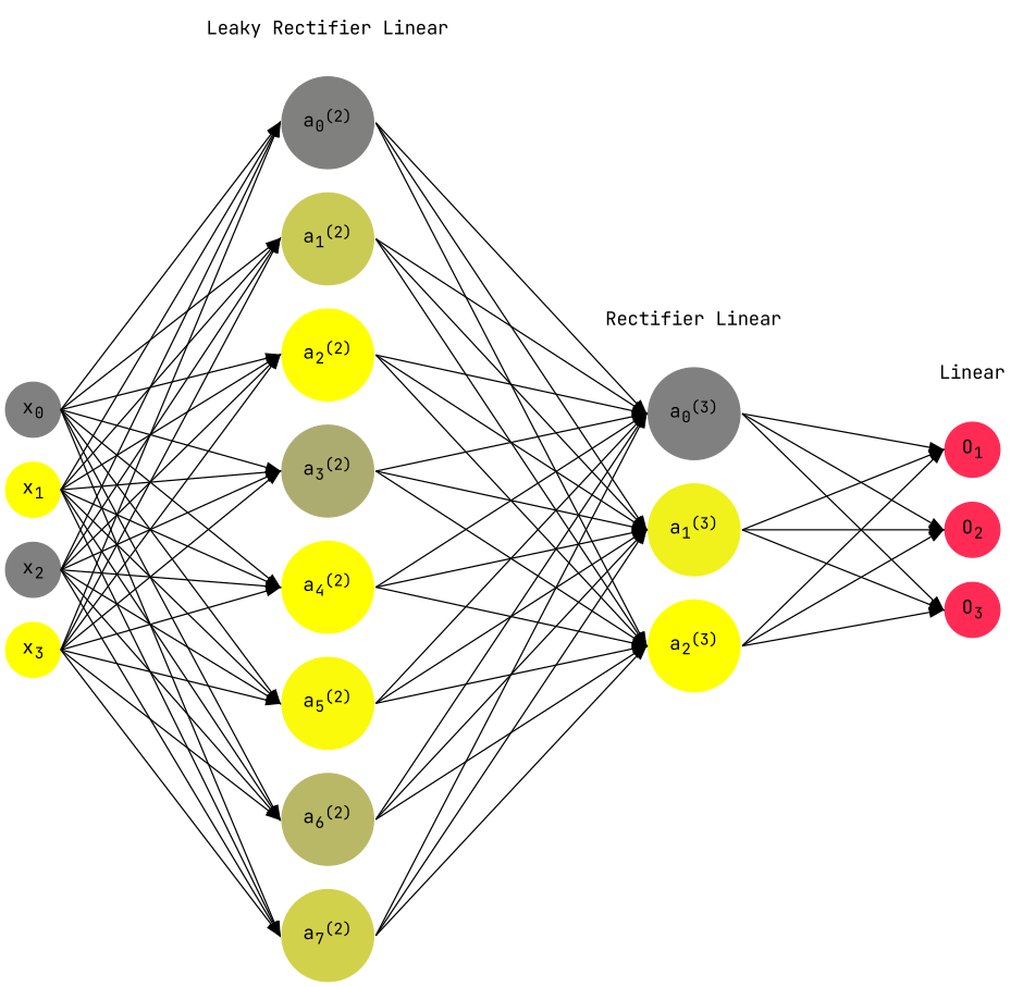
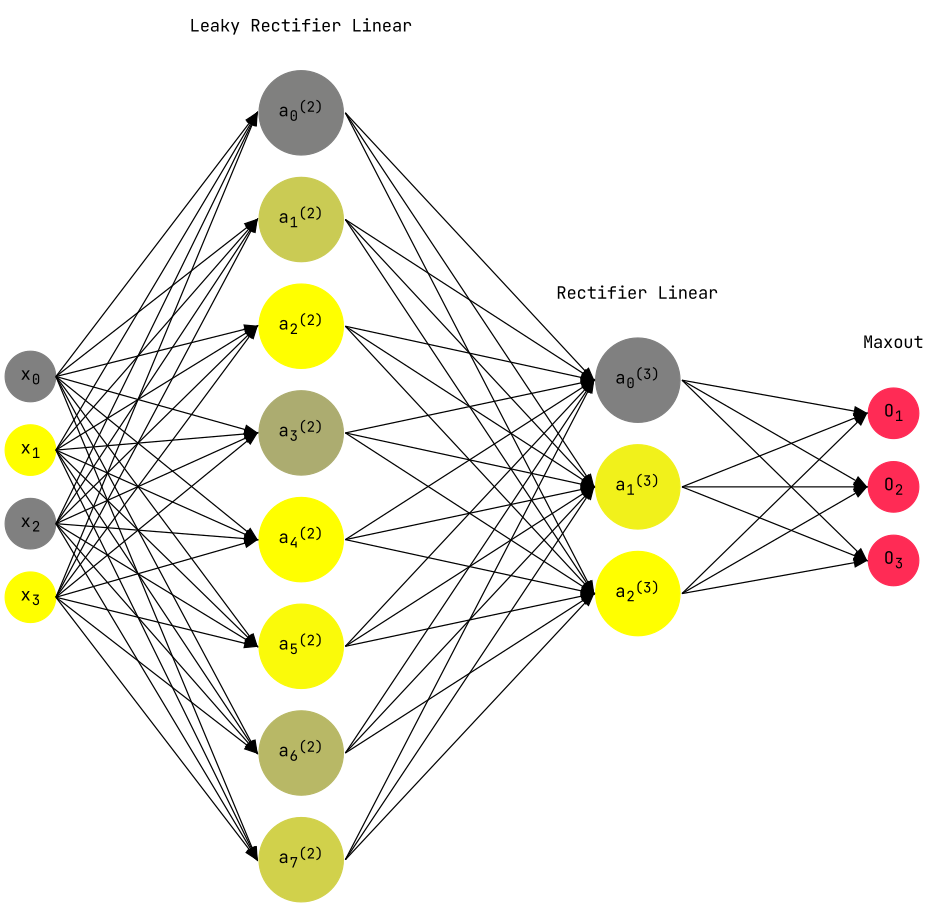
  digraph {
    rankdir=LR
    ranksep=1.4
    splines=false
    fontname="JetBrains Mono"
    node [shape=circle style=filled fontname="JetBrains Mono"]
    edge [headport=w style=solid tailport=e fontname="JetBrains Mono"]
    n1 [color="0.1667, 0.0, 0.5" fillcolor="0.1667, 0.0, 0.5" label=<x<sub>0</sub>>]
    n2 [color="0.1667, 1.0, 1.0" fillcolor="0.1667, 1.0, 1.0" label=<x<sub>1</sub>>]
    n3 [color="0.1667, 0.0, 0.5" fillcolor="0.1667, 0.0, 0.5" label=<x<sub>2</sub>>]
    n4 [color="0.1667, 1.0, 1.0" fillcolor="0.1667, 1.0, 1.0" label=<x<sub>3</sub>>]
    n5 [color="0.1667, 0.001111, 0.500556" fillcolor="0.1667, 0.001111, 0.500556" label=<a<sub>0</sub><sup>(2)</sup>>]
    n6 [color="0.1667, 0.586009, 0.793004" fillcolor="0.1667, 0.586009, 0.793004" label=<a<sub>1</sub><sup>(2)</sup>>]
    n7 [color="0.1667, 1.224404, 1.112202" fillcolor="0.1667, 1.224404, 1.112202" label=<a<sub>2</sub><sup>(2)</sup>>]
    n8 [color="0.1667, 0.344493, 0.672247" fillcolor="0.1667, 0.344493, 0.672247" label=<a<sub>3</sub><sup>(2)</sup>>]
    n9 [color="0.1667, 1.951420, 1.475710" fillcolor="0.1667, 1.951420, 1.475710" label=<a<sub>4</sub><sup>(2)</sup>>]
    n10 [color="0.1667, 0.958301, 0.979150" fillcolor="0.1667, 0.958301, 0.979150" label=<a<sub>5</sub><sup>(2)</sup>>]
    n11 [color="0.1667, 0.441985, 0.720992" fillcolor="0.1667, 0.441985, 0.720992" label=<a<sub>6</sub><sup>(2)</sup>>]
    n12 [color="0.1667, 0.640473, 0.820237" fillcolor="0.1667, 0.640473, 0.820237" label=<a<sub>7</sub><sup>(2)</sup>>]
    n13 [color="0.1667, 0.000000, 0.500000" fillcolor="0.1667, 0.000000, 0.500000" label=<a<sub>0</sub><sup>(3)</sup>>]
    n14 [color="0.1667, 0.886887, 0.943444" fillcolor="0.1667, 0.886887, 0.943444" label=<a<sub>1</sub><sup>(3)</sup>>]
    n15 [color="0.1667, 3.051875, 2.025937" fillcolor="0.1667, 3.051875, 2.025937" label=<a<sub>2</sub><sup>(3)</sup>>]
    n16 [color="0.9667, 0.83, 1.0" fillcolor="0.9667, 0.83, 1.0" label=<O<sub>1</sub>>]
    n17 [color="0.9667, 0.83, 1.0" fillcolor="0.9667, 0.83, 1.0" label=<O<sub>2</sub>>]
    n18 [color="0.9667, 0.83, 1.0" fillcolor="0.9667, 0.83, 1.0" label=<O<sub>3</sub>>]
    n19 [label="Leaky Rectifier Linear" shape=plaintext style=""]
    n20 [label="Rectifier Linear" shape=plaintext style=""]
-   n21 [label=Linear shape=plaintext style=""]
+   n21 [label=Maxout shape=plaintext style=""]
    subgraph sub_1 {
      n1
    }
    subgraph sub_2 {
      n2
    }
    subgraph sub_3 {
      n3
    }
    subgraph sub_4 {
      n4
    }
    subgraph sub_5 {
      n5
    }
    subgraph sub_6 {
      n6
    }
    subgraph sub_7 {
      n7
    }
    subgraph sub_8 {
      n8
    }
    subgraph sub_9 {
      n9
    }
    subgraph sub_10 {
      n10
    }
    subgraph sub_11 {
      n11
    }
    subgraph sub_12 {
      n12
    }
    subgraph sub_13 {
      n13
    }
    subgraph sub_14 {
      n14
    }
    subgraph sub_15 {
      n15
    }
    subgraph sub_16 {
      n16
    }
    subgraph sub_17 {
      n17
    }
    subgraph sub_18 {
      n18
    }
    subgraph sub_19 {
      rank=same
      n1
      n2
      n3
      n4
    }
    subgraph sub_20 {
      rank=same
      n5
      n6
      n7
      n8
      n9
      n10
      n11
      n12
    }
    subgraph sub_21 {
      rank=same
      n13
      n14
      n15
    }
    subgraph sub_22 {
      rank=same
      n16
      n17
      n18
    }
    subgraph sub_23 {
      rank=same
      n5
      n19
    }
    subgraph sub_24 {
      rank=same
      n13
      n20
    }
    subgraph sub_25 {
      rank=same
      n16
      n21
    }
    n1 -> n2 [style=invis]
    n1 -> n5
    n1 -> n6
    n1 -> n7
    n1 -> n8
    n1 -> n9
    n1 -> n10
    n1 -> n11
    n1 -> n12
    n2 -> n3 [style=invis]
    n2 -> n5
    n2 -> n6
    n2 -> n7
    n2 -> n8
    n2 -> n9
    n2 -> n10
    n2 -> n11
    n2 -> n12
    n3 -> n4 [style=invis]
    n3 -> n5
    n3 -> n6
    n3 -> n7
    n3 -> n8
    n3 -> n9
    n3 -> n10
    n3 -> n11
    n3 -> n12
    n4 -> n5
    n4 -> n6
    n4 -> n7
    n4 -> n8
    n4 -> n9
    n4 -> n10
    n4 -> n11
    n4 -> n12
    n5 -> n6 [style=invis]
    n5 -> n13
    n5 -> n14
    n5 -> n15
    n6 -> n7 [style=invis]
    n6 -> n13
    n6 -> n14
    n6 -> n15
    n7 -> n8 [style=invis]
    n7 -> n13
    n7 -> n14
    n7 -> n15
    n8 -> n9 [style=invis]
    n8 -> n13
    n8 -> n14
    n8 -> n15
    n9 -> n10 [style=invis]
    n9 -> n13
    n9 -> n14
    n9 -> n15
    n10 -> n11 [style=invis]
    n10 -> n13
    n10 -> n14
    n10 -> n15
    n11 -> n12 [style=invis]
    n11 -> n13
    n11 -> n14
    n11 -> n15
    n12 -> n13
    n12 -> n14
    n12 -> n15
    n13 -> n14 [style=invis]
    n13 -> n16
    n13 -> n17
    n13 -> n18
    n14 -> n15 [style=invis]
    n14 -> n16
    n14 -> n17
    n14 -> n18
    n15 -> n16
    n15 -> n17
    n15 -> n18
    n16 -> n17 [style=invis]
    n17 -> n18 [style=invis]
    n19 -> n5 [style=invis]
    n20 -> n13 [style=invis]
    n21 -> n16 [style=invis]
  }
